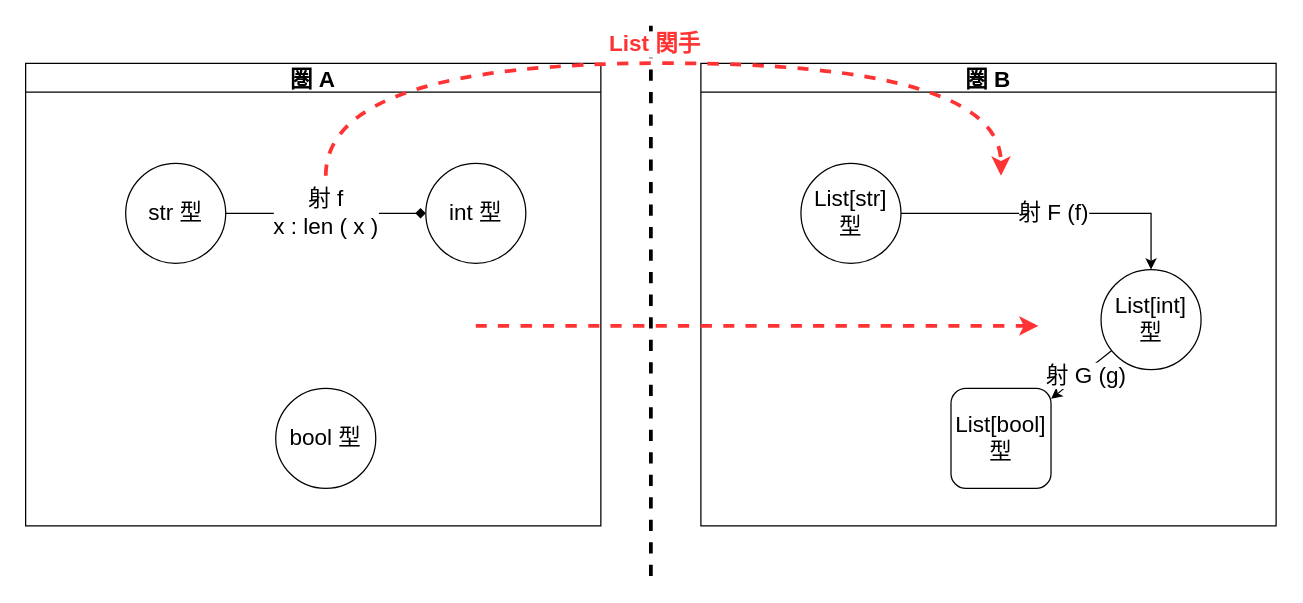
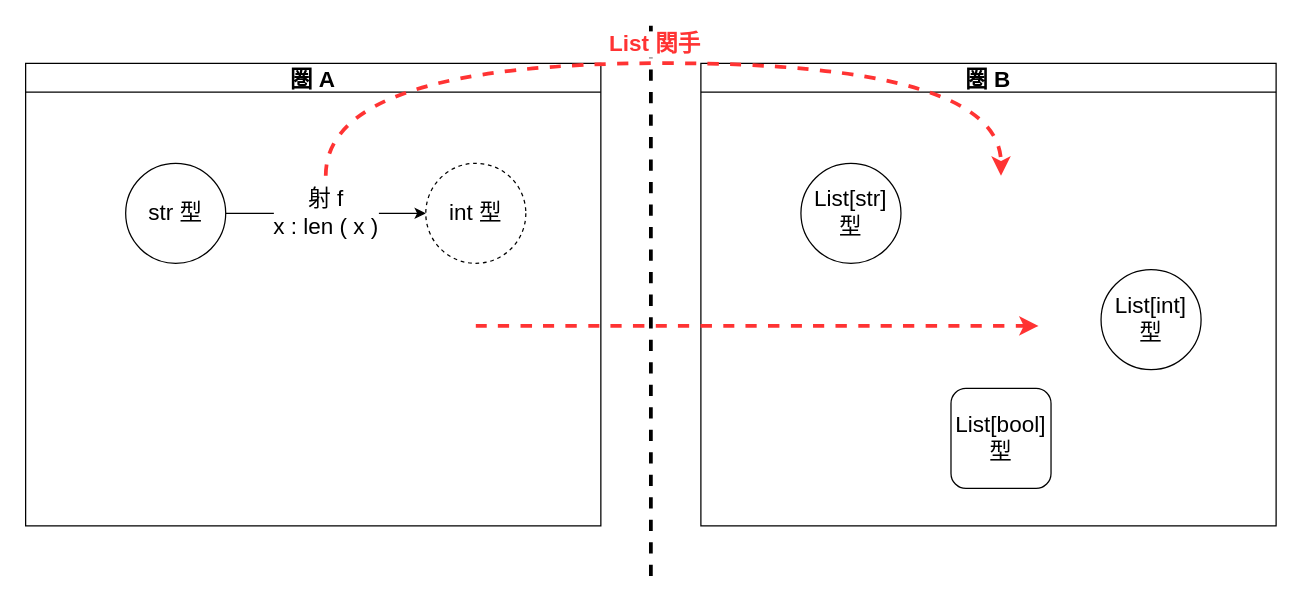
  <mxCell id="0" />
  <mxCell id="1" parent="0" />
- <mxCell id="2" value="" style="edgeStyle=orthogonalEdgeStyle;rounded=0;orthogonalLoop=1;jettySize=auto;html=1;fontSize=18;endArrow=diamond;" parent="1" source="4" target="5" edge="1"><mxGeometry relative="1" as="geometry" /></mxCell>
+ <mxCell id="2" value="" style="edgeStyle=orthogonalEdgeStyle;rounded=0;orthogonalLoop=1;jettySize=auto;html=1;fontSize=18;" parent="1" source="4" target="5" edge="1"><mxGeometry relative="1" as="geometry" /></mxCell>
  <mxCell id="3" value="射 f&lt;br style=&quot;font-size: 18px;&quot;&gt;x : len ( x )" style="edgeLabel;html=1;align=center;verticalAlign=middle;resizable=0;points=[];fontSize=18;" parent="2" vertex="1" connectable="0"><mxGeometry x="-0.013" y="1" relative="1" as="geometry"><mxPoint as="offset" /></mxGeometry></mxCell>
  <mxCell id="4" value="str 型" style="ellipse;whiteSpace=wrap;html=1;aspect=fixed;fontSize=18;" parent="1" vertex="1"><mxGeometry x="100" y="130" width="80" height="80" as="geometry" /></mxCell>
- <mxCell id="5" value="int 型" style="ellipse;whiteSpace=wrap;html=1;aspect=fixed;fontSize=18;" parent="1" vertex="1"><mxGeometry x="340" y="130" width="80" height="80" as="geometry" /></mxCell>
- <mxCell id="6" value="bool&amp;nbsp;型" style="ellipse;whiteSpace=wrap;html=1;aspect=fixed;fontSize=18;" parent="1" vertex="1"><mxGeometry x="220" y="310" width="80" height="80" as="geometry" /></mxCell>
+ <mxCell id="5" value="int 型" style="ellipse;whiteSpace=wrap;html=1;aspect=fixed;fontSize=18;dashed=1;" parent="1" vertex="1"><mxGeometry x="340" y="130" width="80" height="80" as="geometry" /></mxCell>
  <mxCell id="7" value="圏 A" style="swimlane;fontSize=18;" vertex="1" parent="1"><mxGeometry x="20" y="50" width="460" height="370" as="geometry" /></mxCell>
  <mxCell id="8" value="" style="endArrow=none;dashed=1;html=1;rounded=0;fontSize=18;strokeWidth=3;" edge="1" parent="1"><mxGeometry width="50" height="50" relative="1" as="geometry"><mxPoint x="520" y="460" as="sourcePoint" /><mxPoint x="520" y="20" as="targetPoint" /></mxGeometry></mxCell>
  <mxCell id="9" value="&lt;b style=&quot;font-size: 18px;&quot;&gt;&lt;font color=&quot;#ff3333&quot; style=&quot;font-size: 18px;&quot;&gt;List 関手&lt;/font&gt;&lt;/b&gt;" style="edgeLabel;html=1;align=center;verticalAlign=middle;resizable=0;points=[];fontSize=18;" vertex="1" connectable="0" parent="8"><mxGeometry x="0.938" y="-2" relative="1" as="geometry"><mxPoint as="offset" /></mxGeometry></mxCell>
- <mxCell id="10" value="" style="edgeStyle=orthogonalEdgeStyle;rounded=0;orthogonalLoop=1;jettySize=auto;html=1;fontSize=18;" edge="1" source="12" target="15" parent="1"><mxGeometry relative="1" as="geometry" /></mxCell>
- <mxCell id="11" value="射 F (f)" style="edgeLabel;html=1;align=center;verticalAlign=middle;resizable=0;points=[];fontSize=18;" vertex="1" connectable="0" parent="10"><mxGeometry x="-0.013" y="1" relative="1" as="geometry"><mxPoint as="offset" /></mxGeometry></mxCell>
  <mxCell id="12" value="List[str]&lt;br style=&quot;font-size: 18px;&quot;&gt;型" style="ellipse;whiteSpace=wrap;html=1;aspect=fixed;fontSize=18;" vertex="1" parent="1"><mxGeometry x="640" y="130" width="80" height="80" as="geometry" /></mxCell>
- <mxCell id="13" value="" style="rounded=0;orthogonalLoop=1;jettySize=auto;html=1;elbow=vertical;fontSize=18;" edge="1" source="15" target="16" parent="1"><mxGeometry relative="1" as="geometry" /></mxCell>
- <mxCell id="14" value="射 G (g)" style="edgeLabel;html=1;align=center;verticalAlign=middle;resizable=0;points=[];fontSize=18;" vertex="1" connectable="0" parent="13"><mxGeometry x="-0.077" y="2" relative="1" as="geometry"><mxPoint as="offset" /></mxGeometry></mxCell>
  <mxCell id="15" value="List[int] 型" style="ellipse;whiteSpace=wrap;html=1;aspect=fixed;fontSize=18;" vertex="1" parent="1"><mxGeometry x="880" y="215" width="80" height="80" as="geometry" /></mxCell>
  <mxCell id="16" value="List[bool]型" style="whiteSpace=wrap;html=1;aspect=fixed;fontSize=18;rounded=1;" vertex="1" parent="1"><mxGeometry x="760" y="310" width="80" height="80" as="geometry" /></mxCell>
  <mxCell id="17" value="圏 B" style="swimlane;fontSize=18;" vertex="1" parent="1"><mxGeometry x="560" y="50" width="460" height="370" as="geometry" /></mxCell>
  <mxCell id="18" value="" style="endArrow=classic;html=1;rounded=0;fontSize=18;fontColor=#FF3333;strokeWidth=3;dashed=1;strokeColor=#FF3333;edgeStyle=orthogonalEdgeStyle;curved=1;" edge="1" parent="1"><mxGeometry width="50" height="50" relative="1" as="geometry"><mxPoint x="260" y="139.94" as="sourcePoint" /><mxPoint x="800" y="139.94" as="targetPoint" /><Array as="points"><mxPoint x="260" y="49.94" /><mxPoint x="800" y="49.94" /></Array></mxGeometry></mxCell>
  <mxCell id="19" value="" style="endArrow=classic;html=1;rounded=0;fontSize=18;fontColor=#FF3333;strokeWidth=3;dashed=1;strokeColor=#FF3333;edgeStyle=orthogonalEdgeStyle;curved=1;" edge="1" parent="1"><mxGeometry width="50" height="50" relative="1" as="geometry"><mxPoint x="380" y="260" as="sourcePoint" /><mxPoint x="830" y="260" as="targetPoint" /><Array as="points"><mxPoint x="550" y="260.06" /><mxPoint x="550" y="260.06" /></Array></mxGeometry></mxCell>
